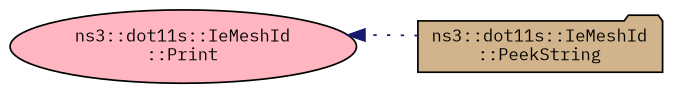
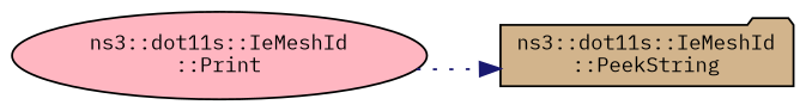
  digraph {
    rankdir=LR
    fontname="IBM Plex Mono"
    node [color=black fontname="IBM Plex Mono" fontsize=10 style=filled]
    n1 [fillcolor=lightpink fontcolor=black height=0.2 label="ns3::dot11s::IeMeshId\l::Print" shape=ellipse width=0.4]
    n2 [fillcolor=tan height=0.2 label="ns3::dot11s::IeMeshId\l::PeekString" shape=folder width=0.4]
-   n2 -> n1 [color=midnightblue fontname="IBM Plex Mono" fontsize=10 labelfontname=Helvetica labelfontsize=10 style=dotted]
+   n1 -> n2 [color=midnightblue fontname="IBM Plex Mono" fontsize=10 labelfontname=Helvetica labelfontsize=10 style=dotted]
  }
